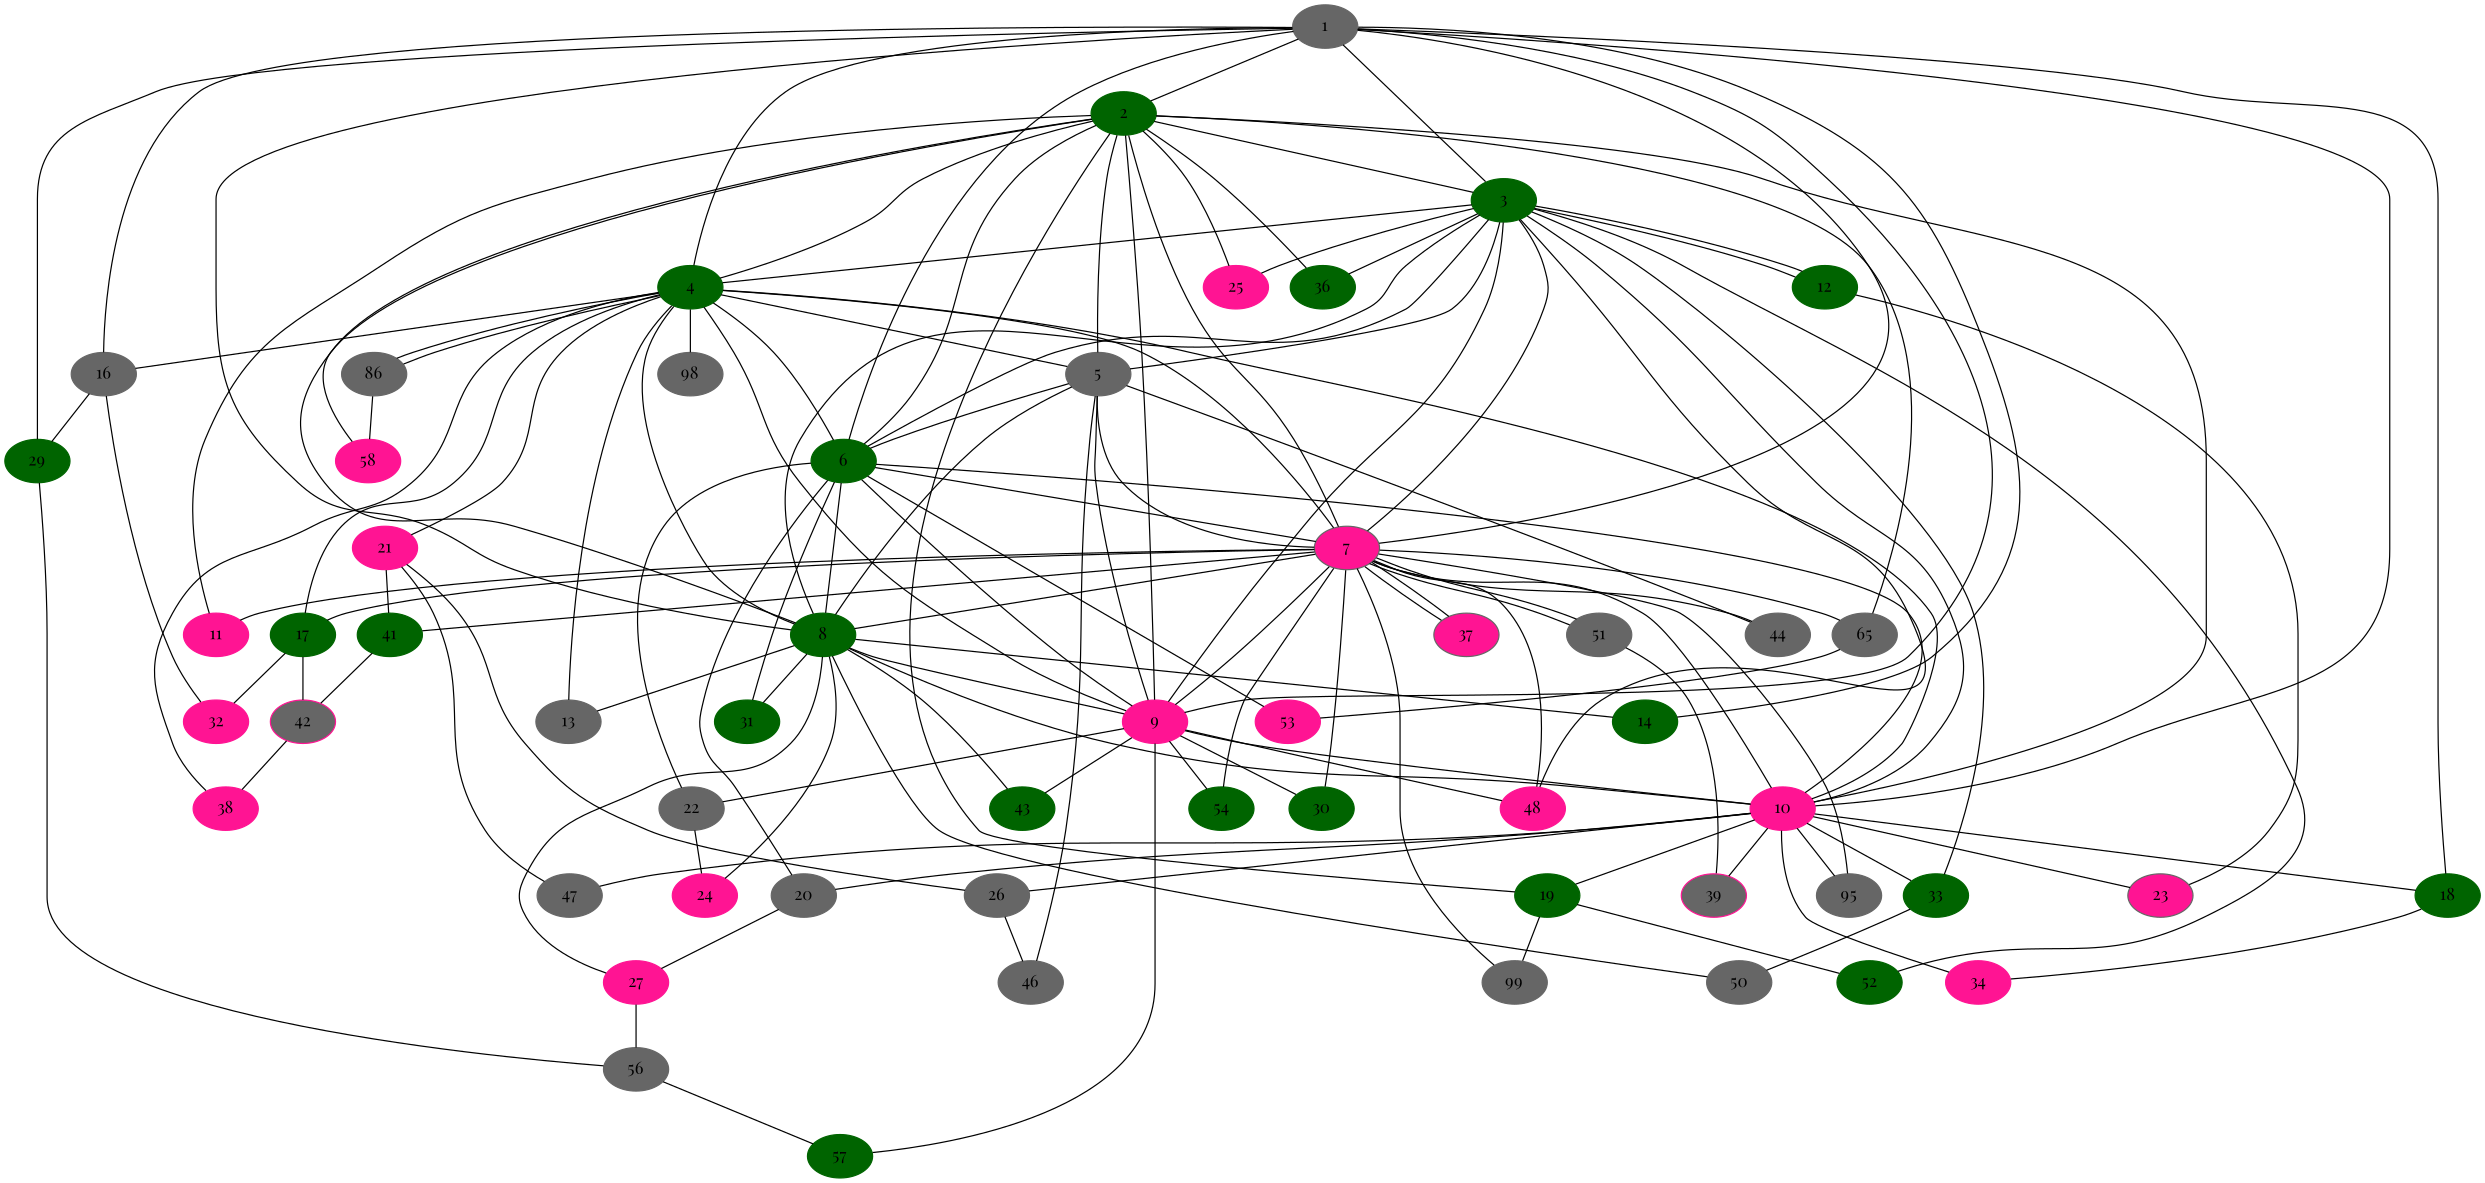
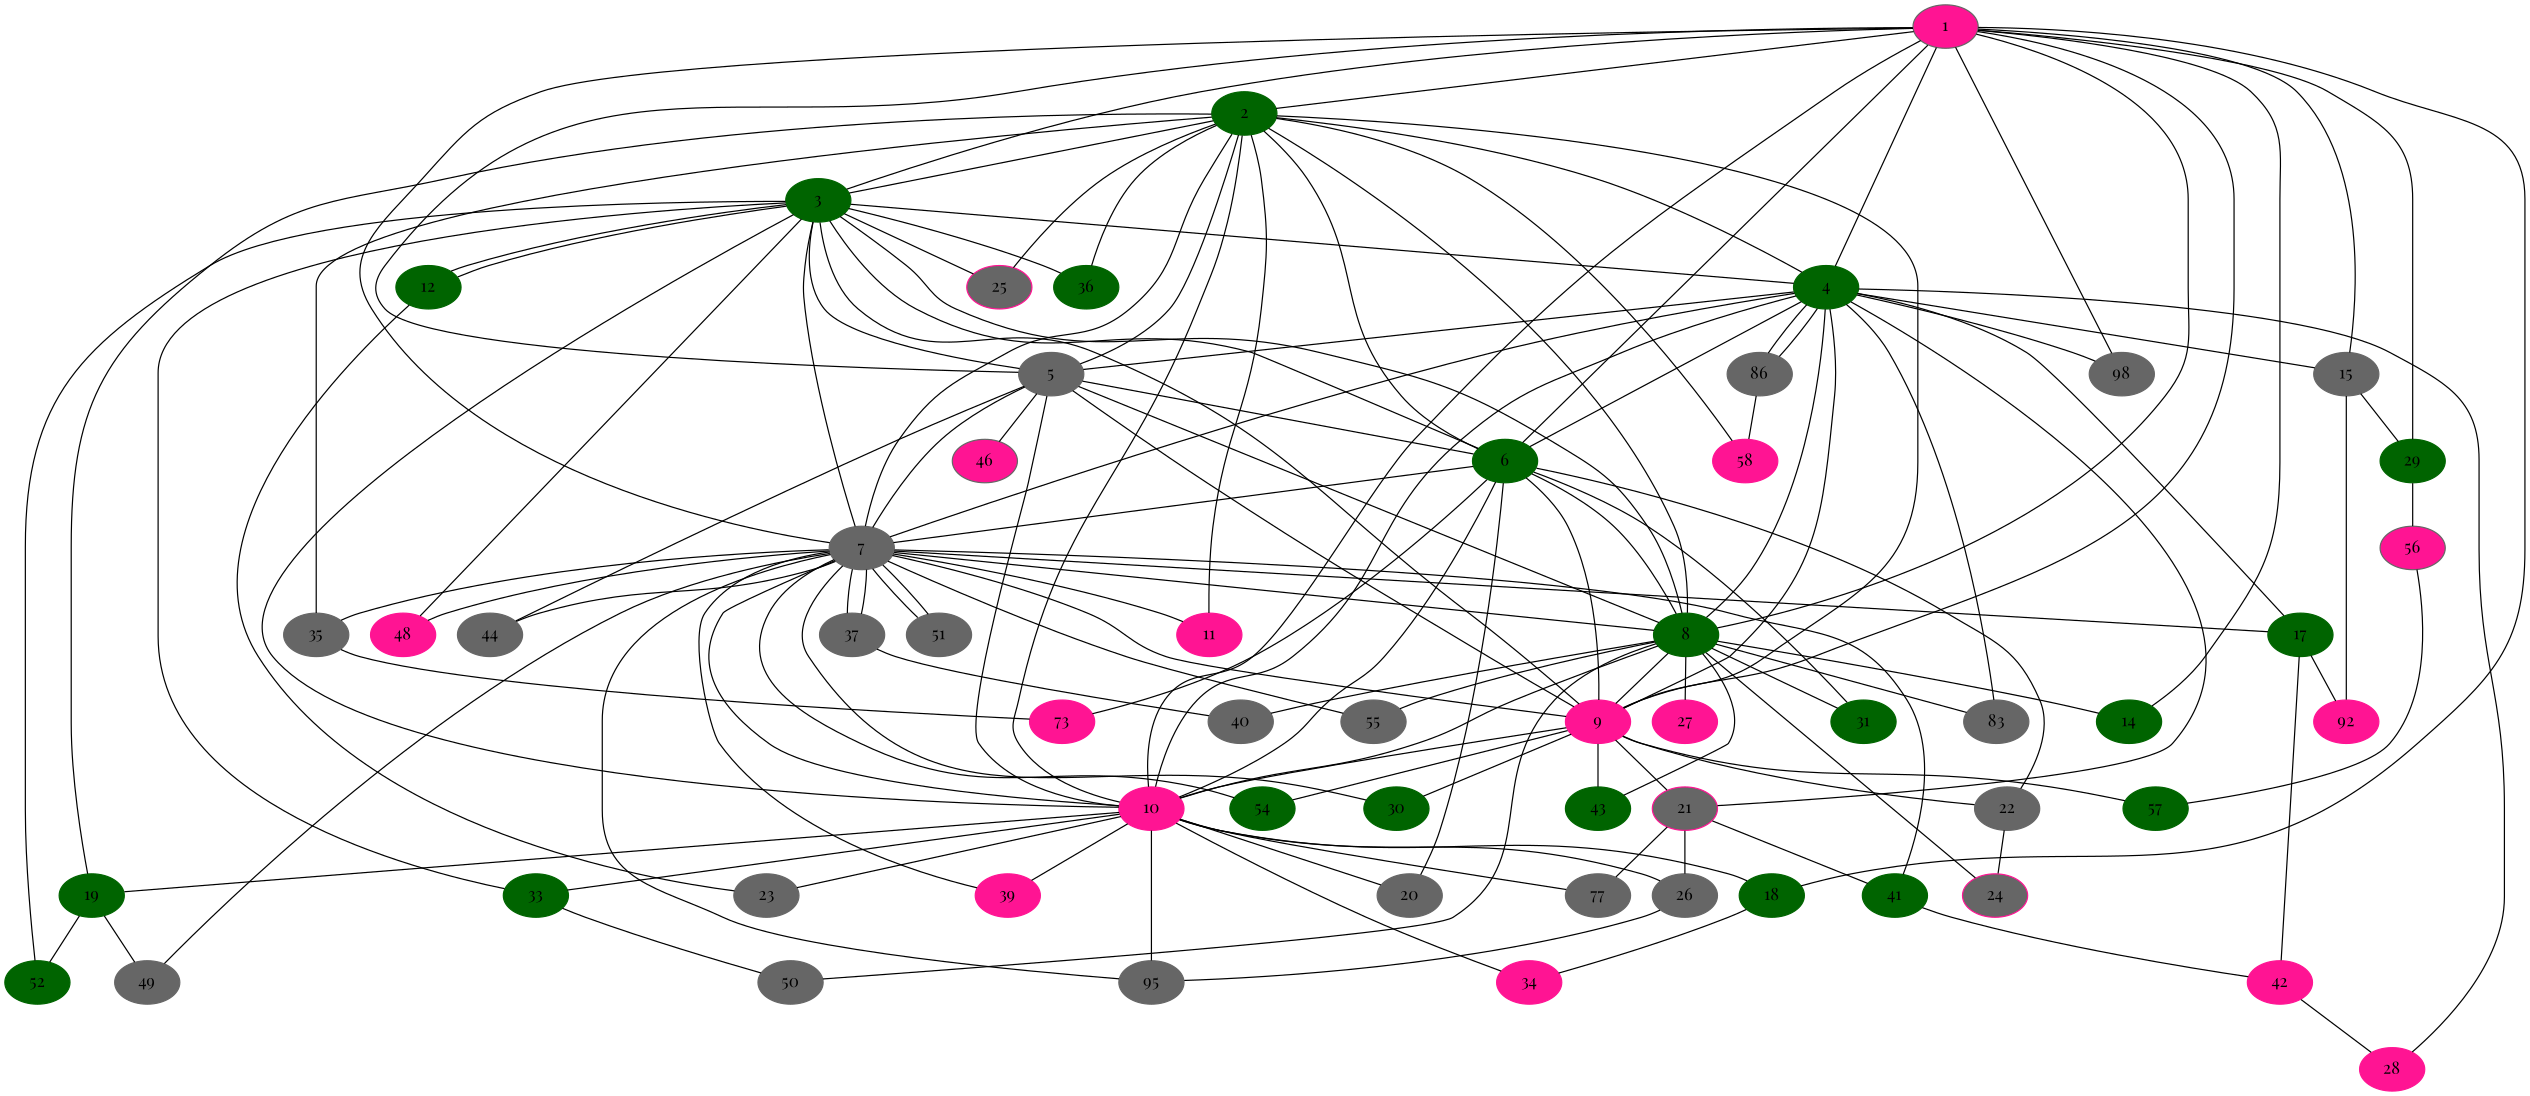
  graph {
    fontname="Playfair Display"
    node [color=gray40 fontname="Playfair Display" style=filled]
    edge [fontname="Playfair Display"]
    2 [color=darkgreen]
-   1
+   1 [fillcolor=deeppink]
    3 [color=darkgreen]
    4 [color=darkgreen]
    5
    6 [color=darkgreen]
-   7 [fillcolor=deeppink]
+   7
    8 [color=darkgreen]
    9 [color=deeppink]
    10 [color=deeppink]
    14 [color=darkgreen]
-   15 [label=16]
+   15
    18 [color=darkgreen]
    29 [color=darkgreen]
    n15 [label=98]
    11 [color=deeppink]
    19 [color=darkgreen]
-   25 [color=deeppink]
-   35 [label=65]
+   25 [color=deeppink fillcolor=gray40]
+   35
    36 [color=darkgreen]
    58 [color=deeppink]
    12 [color=darkgreen]
    33 [color=darkgreen]
    48 [color=deeppink]
    52 [color=darkgreen]
-   13
+   13 [label=83]
    n27 [label=86]
    17 [color=darkgreen]
-   21 [color=deeppink]
-   28 [color=deeppink label=38]
+   21 [color=deeppink fillcolor=gray40]
+   28 [color=deeppink]
    44
-   46
+   46 [fillcolor=deeppink]
    20
    22
    31 [color=darkgreen]
-   53 [color=deeppink]
+   53 [color=deeppink label=73]
    30 [color=darkgreen]
-   37 [fillcolor=deeppink]
-   39 [color=deeppink fillcolor=gray40]
+   37
+   39 [color=deeppink]
    41 [color=darkgreen]
    n41 [label=95]
-   49 [label=99]
+   49
    51
    54 [color=darkgreen]
-   24 [color=deeppink]
+   55
+   24 [color=deeppink fillcolor=gray40]
    27 [color=deeppink]
+   40
    43 [color=darkgreen]
    50
    57 [color=darkgreen]
-   23 [fillcolor=deeppink]
+   23
    26
    34 [color=deeppink]
-   47
-   32 [color=deeppink]
-   56
-   42 [color=deeppink fillcolor=gray40]
+   47 [label=77]
+   32 [color=deeppink label=92]
+   56 [fillcolor=deeppink]
+   42 [color=deeppink]
    2 -- 3
    2 -- 4
    2 -- 5
    2 -- 6
    2 -- 7
    2 -- 8
    2 -- 9
    2 -- 10
    2 -- 11
    2 -- 19
    2 -- 25
    2 -- 35
    2 -- 36
    2 -- 58
    1 -- 2
    1 -- 3
    1 -- 4
+   1 -- 5
    1 -- 6
    1 -- 7
    1 -- 8
    1 -- 9
    1 -- 10
    1 -- 14
    1 -- 15
    1 -- 18
    1 -- 29
+   1 -- n15
    3 -- 4
    3 -- 5
    3 -- 6
    3 -- 7
    3 -- 8
    3 -- 9
    3 -- 10
    3 -- 25
    3 -- 36
    3 -- 12
    3 -- 12
    3 -- 33
    3 -- 48
    3 -- 52
    4 -- 5
    4 -- 6
    4 -- 7
    4 -- 8
    4 -- 9
    4 -- 10
    4 -- 15
    4 -- n15
    4 -- 13
    4 -- n27
    4 -- n27
    4 -- 17
    4 -- 21
    4 -- 28
    5 -- 6
    5 -- 7
    5 -- 8
    5 -- 9
+   5 -- 10
    5 -- 44
    5 -- 46
    6 -- 7
    6 -- 8
    6 -- 9
    6 -- 10
    6 -- 20
    6 -- 22
    6 -- 31
    6 -- 53
    7 -- 8
    7 -- 9
    7 -- 10
    7 -- 11
    7 -- 35
    7 -- 48
    7 -- 17
    7 -- 44
    7 -- 30
    7 -- 37
    7 -- 37
-   51 -- 39
+   7 -- 39
    7 -- 41
    7 -- n41
    7 -- 49
    7 -- 51
    7 -- 51
    7 -- 54
+   7 -- 55
    8 -- 9
    8 -- 10
    8 -- 14
    8 -- 13
    8 -- 31
+   8 -- 55
    8 -- 24
    8 -- 27
+   8 -- 40
    8 -- 43
    8 -- 50
    9 -- 10
-   9 -- 48
+   9 -- 21
    9 -- 22
    9 -- 30
    9 -- 54
    9 -- 43
    9 -- 57
    10 -- 18
    10 -- 19
    10 -- 33
    10 -- 20
    10 -- 39
    10 -- n41
    10 -- 23
    10 -- 26
    10 -- 34
    10 -- 47
    15 -- 29
    15 -- 32
    18 -- 34
    29 -- 56
    19 -- 52
    19 -- 49
    35 -- 53
    12 -- 23
    33 -- 50
    n27 -- 58
    17 -- 32
    17 -- 42
    21 -- 41
    21 -- 26
    21 -- 47
-   20 -- 27
    22 -- 24
+   37 -- 40
    41 -- 42
-   27 -- 56
-   26 -- 46
+   26 -- n41
    56 -- 57
    42 -- 28
  }
